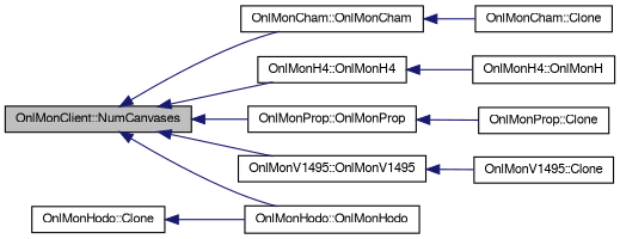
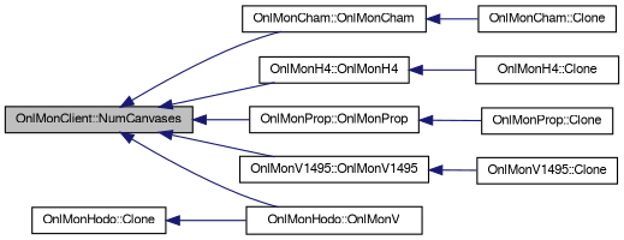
  digraph {
    rankdir=LR
    node [color=black fontname=FreeSans fontsize=10 shape=record]
    edge [color=midnightblue dir=back fontname=FreeSans fontsize=10 labelfontname=FreeSans labelfontsize=10 style=solid]
    n1 [fillcolor=grey75 fontcolor=black height=0.2 label="OnlMonClient::NumCanvases" style=filled width=0.4]
    n2 [height=0.2 label="OnlMonCham::OnlMonCham" width=0.4]
    n3 [height=0.2 label="OnlMonH4::OnlMonH4" width=0.4]
-   n4 [height=0.2 label="OnlMonHodo::OnlMonHodo" width=0.4]
+   n4 [height=0.2 label="OnlMonHodo::OnlMonV" width=0.4]
    n5 [height=0.2 label="OnlMonProp::OnlMonProp" width=0.4]
    n6 [height=0.2 label="OnlMonV1495::OnlMonV1495" width=0.4]
    n7 [height=0.2 label="OnlMonCham::Clone" width=0.4]
-   n8 [height=0.2 label="OnlMonH4::OnlMonH" width=0.4]
+   n8 [height=0.2 label="OnlMonH4::Clone" width=0.4]
    n9 [height=0.2 label="OnlMonProp::Clone" width=0.4]
    n10 [height=0.2 label="OnlMonV1495::Clone" width=0.4]
    n11 [height=0.2 label="OnlMonHodo::Clone" width=0.4]
    n1 -> n2
    n1 -> n3
    n1 -> n4
    n1 -> n5
    n1 -> n6
    n2 -> n7
    n3 -> n8
    n5 -> n9
    n6 -> n10
    n11 -> n4
  }
